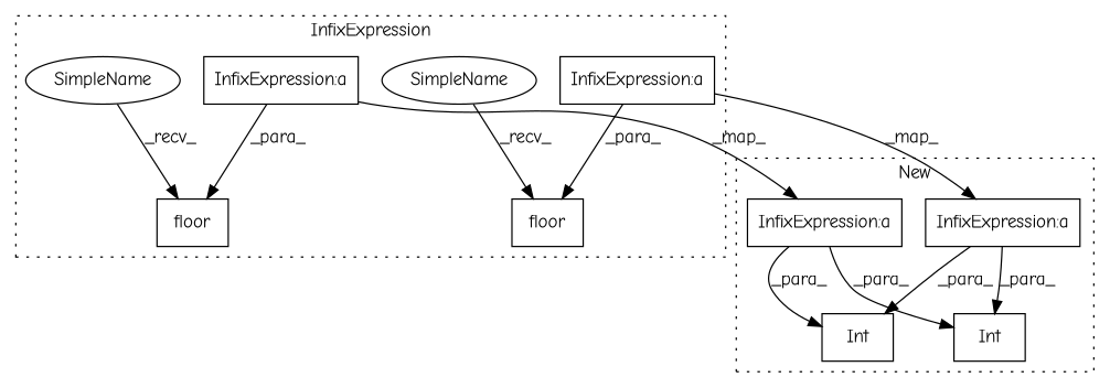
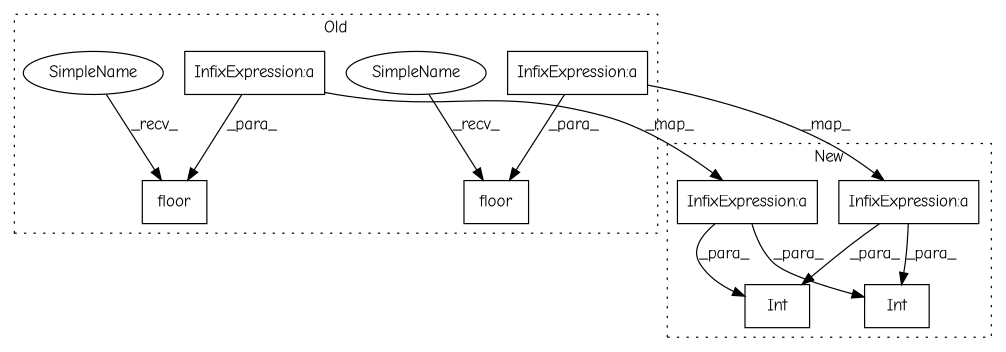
  digraph {
    fontname="Comic Neue"
    node [a=32 l=3 shape=box fontname="Comic Neue"]
    edge [fontname="Comic Neue"]
    n1 [l="6,1" label=floor s="1172,1190"]
    n2 [l="6,1" label=floor s="1210,1228"]
    n3 [a=27 label="InfixExpression:a" s=1180]
    n4 [a=27 label="InfixExpression:a" s=1218]
    n5 [a=42 l=5 label=SimpleName s=1204 shape=ellipse]
    n6 [a=42 l=5 label=SimpleName s=1166 shape=ellipse]
    n7 [l="4,1" label=Int s="1073,1078"]
    n8 [a=27 label="InfixExpression:a" s=1178]
    n9 [a=27 label="InfixExpression:a" s=1191]
    n10 [l="4,1" label=Int s="1054,1059"]
    subgraph cluster_1 {
-     label=InfixExpression
+     label=Old
      style=dotted
      n1
      n2
      n3
      n4
      n5
      n6
    }
    subgraph cluster_2 {
      label=New
      style=dotted
      n7
      n8
      n9
      n10
    }
    n3 -> n1 [label=_para_]
    n3 -> n8 [label=_map_]
    n4 -> n2 [label=_para_]
    n4 -> n9 [label=_map_]
    n5 -> n2 [label=_recv_]
    n6 -> n1 [label=_recv_]
    n8 -> n7 [label=_para_]
    n8 -> n10 [label=_para_]
    n9 -> n7 [label=_para_]
    n9 -> n10 [label=_para_]
  }
